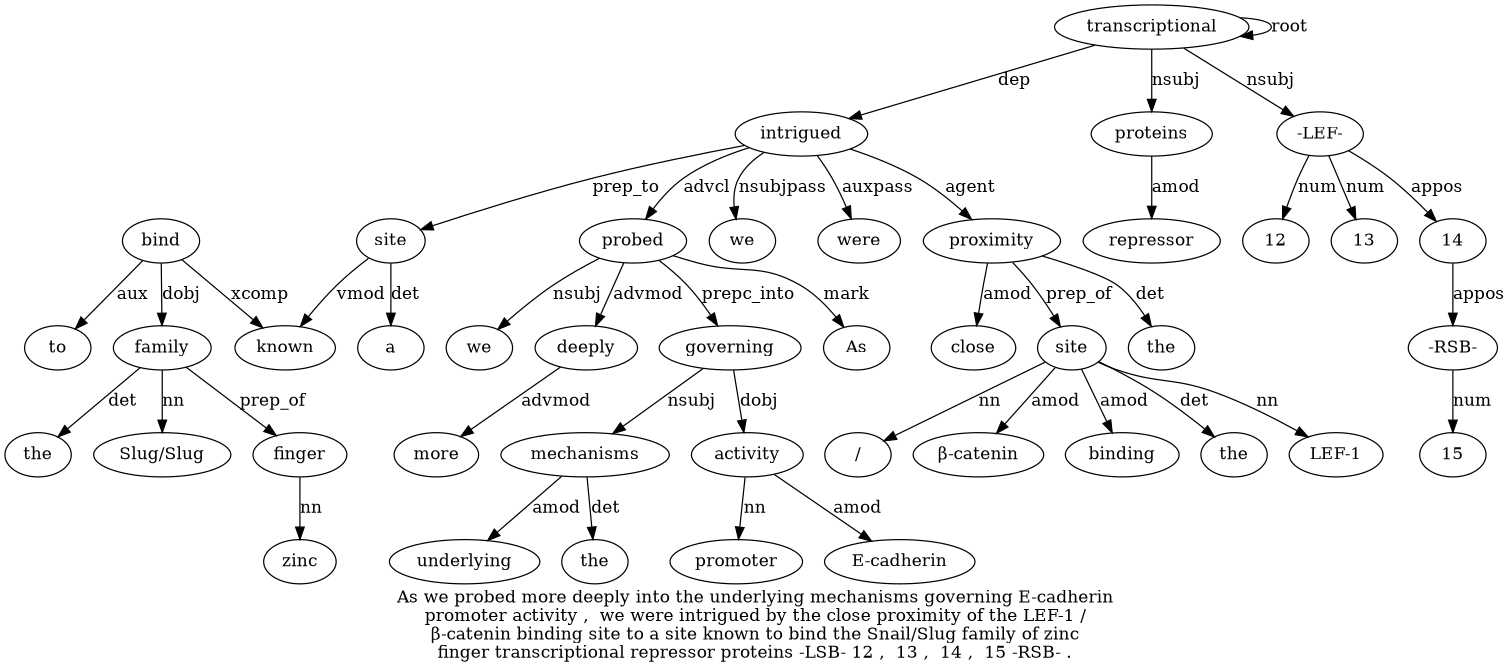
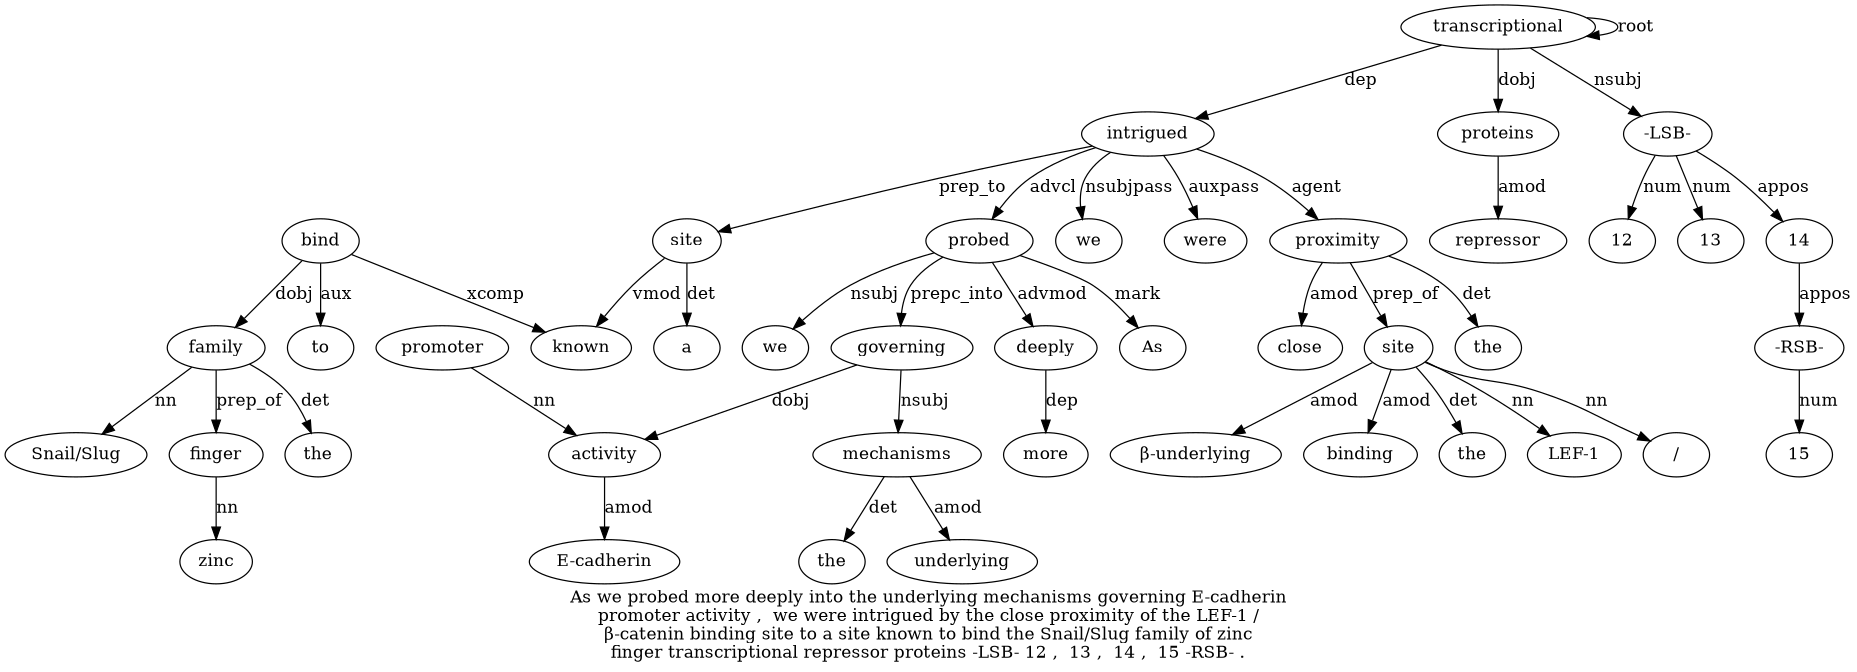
  digraph {
    label="As we probed more deeply into the underlying mechanisms governing E-cadherin\npromoter activity ,  we were intrigued by the close proximity of the LEF-1 /\nβ-catenin binding site to a site known to bind the Snail/Slug family of zinc\nfinger transcriptional repressor proteins -LSB- 12 ,  13 ,  14 ,  15 -RSB- ."
    node [fillcolor=white style=filled]
    n1 [label=probed]
    n2 [label=As]
    n3 [label=we]
    n4 [label=deeply]
    n5 [label=governing]
    n6 [label=more]
    n7 [label=mechanisms]
    n8 [label=activity]
    n9 [label=intrigued]
    n10 [label=we]
    n11 [label=were]
    n12 [label=proximity]
    n13 [label=site]
    n14 [label=the]
    n15 [label=close]
    n16 [label=site]
    n17 [label=a]
    n18 [label=known]
    n19 [label=the]
    n20 [label=underlying]
    n21 [label="E-cadherin"]
    n22 [label=promoter]
    n23 [label=transcriptional]
    n24 [label=proteins]
-   n25 [label="-LEF-"]
+   n25 [label="-LSB-"]
    n26 [label=repressor]
    n27 [label=12]
    n28 [label=13]
    n29 [label=14]
    n30 [label=the]
    n31 [label="LEF-1"]
    n32 [label="/"]
-   n33 [label="β-catenin"]
+   n33 [label="β-underlying"]
    n34 [label=binding]
    n35 [label=bind]
    n36 [label=to]
    n37 [label=family]
    n38 [label=the]
-   n39 [label="Slug/Slug"]
+   n39 [label="Snail/Slug"]
    n40 [label=finger]
    n41 [label=zinc]
    n42 [label="-RSB-"]
    n43 [label=15]
    n1 -> n2 [label=mark]
    n1 -> n3 [label=nsubj]
    n1 -> n4 [label=advmod]
    n1 -> n5 [label=prepc_into]
-   n4 -> n6 [label=advmod]
+   n4 -> n6 [label=dep]
    n5 -> n7 [label=nsubj]
    n5 -> n8 [label=dobj]
    n7 -> n19 [label=det]
    n7 -> n20 [label=amod]
    n8 -> n21 [label=amod]
-   n8 -> n22 [label=nn]
+   n22 -> n8 [label=nn]
    n9 -> n1 [label=advcl]
    n9 -> n10 [label=nsubjpass]
    n9 -> n11 [label=auxpass]
    n9 -> n12 [label=agent]
    n9 -> n13 [label=prep_to]
    n12 -> n14 [label=det]
    n12 -> n15 [label=amod]
    n12 -> n16 [label=prep_of]
    n13 -> n17 [label=det]
    n13 -> n18 [label=vmod]
    n16 -> n30 [label=det]
    n16 -> n31 [label=nn]
    n16 -> n32 [label=nn]
    n16 -> n33 [label=amod]
    n16 -> n34 [label=amod]
    n23 -> n9 [label=dep]
    n23 -> n23 [label=root]
-   n23 -> n24 [label=nsubj]
+   n23 -> n24 [label=dobj]
    n23 -> n25 [label=nsubj]
    n24 -> n26 [label=amod]
    n25 -> n27 [label=num]
    n25 -> n28 [label=num]
    n25 -> n29 [label=appos]
    n29 -> n42 [label=appos]
    n35 -> n18 [label=xcomp]
    n35 -> n36 [label=aux]
    n35 -> n37 [label=dobj]
    n37 -> n38 [label=det]
    n37 -> n39 [label=nn]
    n37 -> n40 [label=prep_of]
    n40 -> n41 [label=nn]
    n42 -> n43 [label=num]
  }
